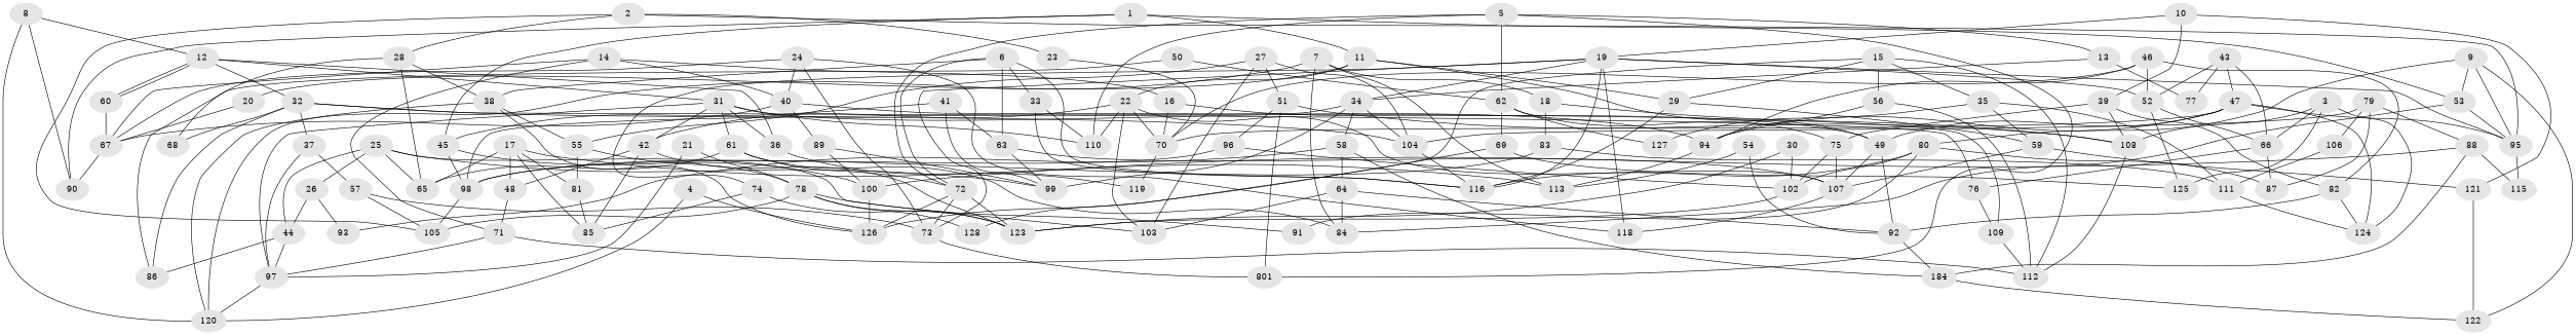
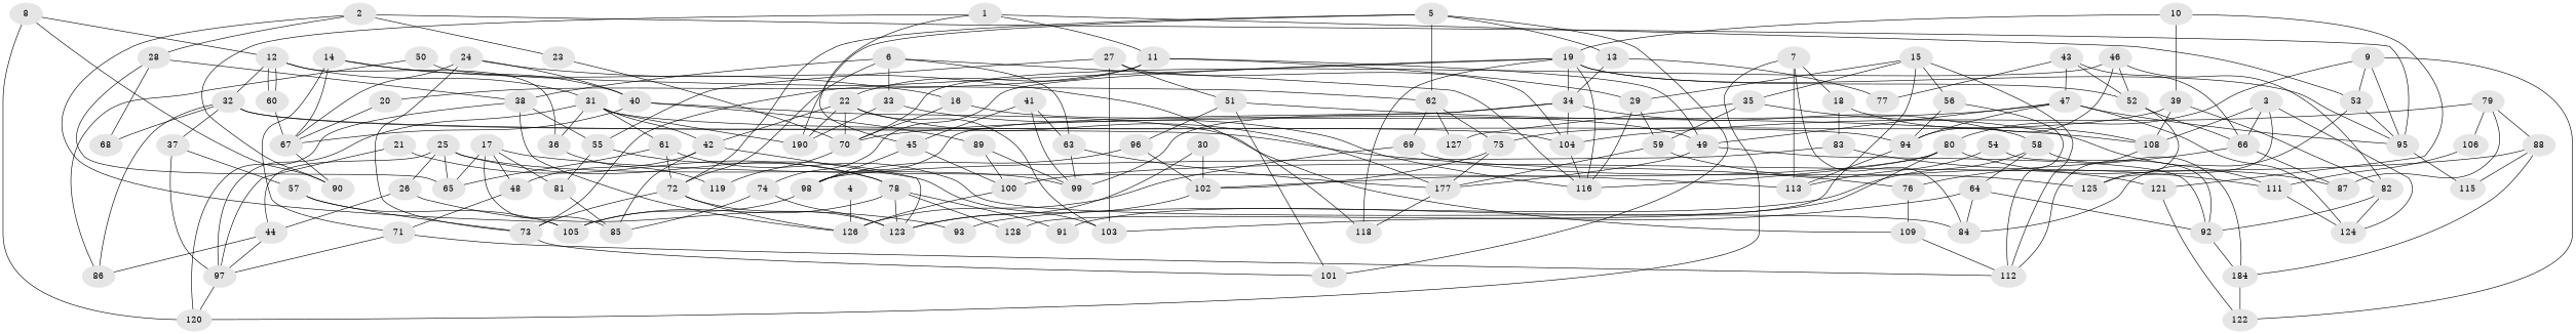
  graph {
    node [color=gray90 style=filled]
    1
    11
    45
    53
    90
    20
    22
    29
    49
    98
    100
    95
    84
    2
    23
    28
    105
    70
    38
    65
    68
    115
    3
    66
    108
    124
    125
    76
    87
    112
    4
    120
    126
    5
    13
    62
    72
-   101 [label=801]
-   110
+   101
+   110 [label=190]
    34
    77
    127
    75
    69
    73
    123
    6
    33
    63
    116
    55
-   107
+   107 [label=177]
    99
    7
    18
    113
    83
    8
    12
    31
    32
    36
    60
    9
    80
    122
    102
    91
    10
    19
    39
    121
    52
    74
    118
    82
    67
    42
    103
    59
    92
    97
    61
    94
    104
    37
    86
    119
    58
    14
    16
    40
    71
    89
    109
    15
    35
    56
    128
    111
    17
    48
    81
    85
    21
    78
    24
    25
    26
    44
    93
    27
    51
    96
    30
    57
    64
    n118 [label=184]
    41
    43
    47
    46
    50
    54
    79
    88
    106
    1 -- 11
    1 -- 45
    1 -- 53
    1 -- 90
    11 -- 20
    11 -- 22
    11 -- 29
    11 -- 49
    45 -- 98
    45 -- 100
    53 -- 95
    53 -- 84
    20 -- 67
    22 -- 70
    22 -- 110
    22 -- 107
    22 -- 42
    22 -- 103
    29 -- 116
    29 -- 59
    49 -- 107
    49 -- 92
    98 -- 105
    100 -- 126
    95 -- 115
    2 -- 95
    2 -- 23
    2 -- 28
    2 -- 105
    23 -- 70
    28 -- 38
    28 -- 65
    28 -- 68
    70 -- 119
    38 -- 120
    38 -- 126
    38 -- 55
    3 -- 66
    3 -- 108
    3 -- 124
    3 -- 125
    66 -- 76
    66 -- 87
    108 -- 112
    76 -- 109
-   4 -- 120
    4 -- 126
    5 -- 13
    5 -- 62
    5 -- 72
    5 -- 101
    5 -- 110
    13 -- 34
    13 -- 77
    62 -- 127
    62 -- 75
    62 -- 69
    72 -- 126
    72 -- 73
    72 -- 123
    34 -- 98
    34 -- 99
    34 -- 104
    34 -- 58
    75 -- 107
    75 -- 102
    69 -- 125
    69 -- 126
    73 -- 101
    6 -- 38
    6 -- 72
    6 -- 33
    6 -- 63
    6 -- 116
    33 -- 110
    33 -- 116
    63 -- 107
    63 -- 99
    55 -- 81
    55 -- 78
    107 -- 118
    7 -- 84
    7 -- 120
    7 -- 18
    7 -- 113
    18 -- 108
    18 -- 83
    83 -- 98
    83 -- 111
    8 -- 90
    8 -- 120
    8 -- 12
    12 -- 31
    12 -- 32
    12 -- 36
    12 -- 60
    12 -- 60
    31 -- 110
    31 -- 36
    31 -- 42
    31 -- 97
    31 -- 61
    31 -- 94
    32 -- 68
    32 -- 76
    32 -- 104
    32 -- 37
    32 -- 86
    36 -- 119
    60 -- 67
    9 -- 53
    9 -- 95
    9 -- 80
    9 -- 122
    80 -- 87
    80 -- 116
    80 -- 102
    80 -- 91
    102 -- 123
    10 -- 19
    10 -- 39
    10 -- 121
    19 -- 95
    19 -- 34
    19 -- 73
    19 -- 116
    19 -- 52
    19 -- 74
    19 -- 118
    39 -- 108
    39 -- 75
    39 -- 82
    121 -- 122
    52 -- 66
    52 -- 125
    74 -- 123
    74 -- 85
    82 -- 124
    82 -- 92
    67 -- 90
    42 -- 123
    42 -- 48
    42 -- 85
    59 -- 107
    59 -- 121
    92 -- n118
    97 -- 120
    61 -- 84
    61 -- 65
    61 -- 72
    94 -- 113
    104 -- 116
    37 -- 97
    37 -- 57
    58 -- 93
    58 -- 64
    58 -- n118
    14 -- 67
    14 -- 16
    14 -- 40
    14 -- 71
    16 -- 49
    16 -- 70
    40 -- 67
    40 -- 89
    40 -- 109
    71 -- 112
    71 -- 97
    89 -- 100
    89 -- 99
    109 -- 112
    15 -- 29
    15 -- 112
    15 -- 35
    15 -- 56
    15 -- 128
    35 -- 127
    35 -- 59
    35 -- 111
    56 -- 112
    56 -- 94
    111 -- 124
    17 -- 65
    17 -- 113
    17 -- 48
    17 -- 81
    17 -- 85
    48 -- 71
    81 -- 85
    21 -- 97
    21 -- 78
    78 -- 105
    78 -- 123
    78 -- 91
    78 -- 128
    24 -- 73
    24 -- 118
    24 -- 67
    24 -- 40
    25 -- 65
    25 -- 99
    25 -- 103
    25 -- 26
    25 -- 44
    26 -- 44
    26 -- 93
    44 -- 97
    44 -- 86
    27 -- 55
    27 -- 103
    27 -- 104
    27 -- 51
    51 -- 108
    51 -- 101
    51 -- 96
    96 -- 98
    96 -- 102
    30 -- 123
    30 -- 102
    57 -- 105
    57 -- 73
    64 -- 84
    64 -- 103
    64 -- 92
    n118 -- 122
    41 -- 45
    41 -- 63
    41 -- 99
    43 -- 66
    43 -- 77
    43 -- 52
    43 -- 47
    47 -- 49
    47 -- 95
    47 -- 70
    47 -- 124
    47 -- 94
    46 -- 70
    46 -- 52
    46 -- 82
    46 -- 94
    50 -- 62
    50 -- 86
    54 -- 113
    54 -- 92
    79 -- 87
    79 -- 104
    79 -- 88
    79 -- 106
    88 -- 100
    88 -- 115
    88 -- n118
    106 -- 111
  }
